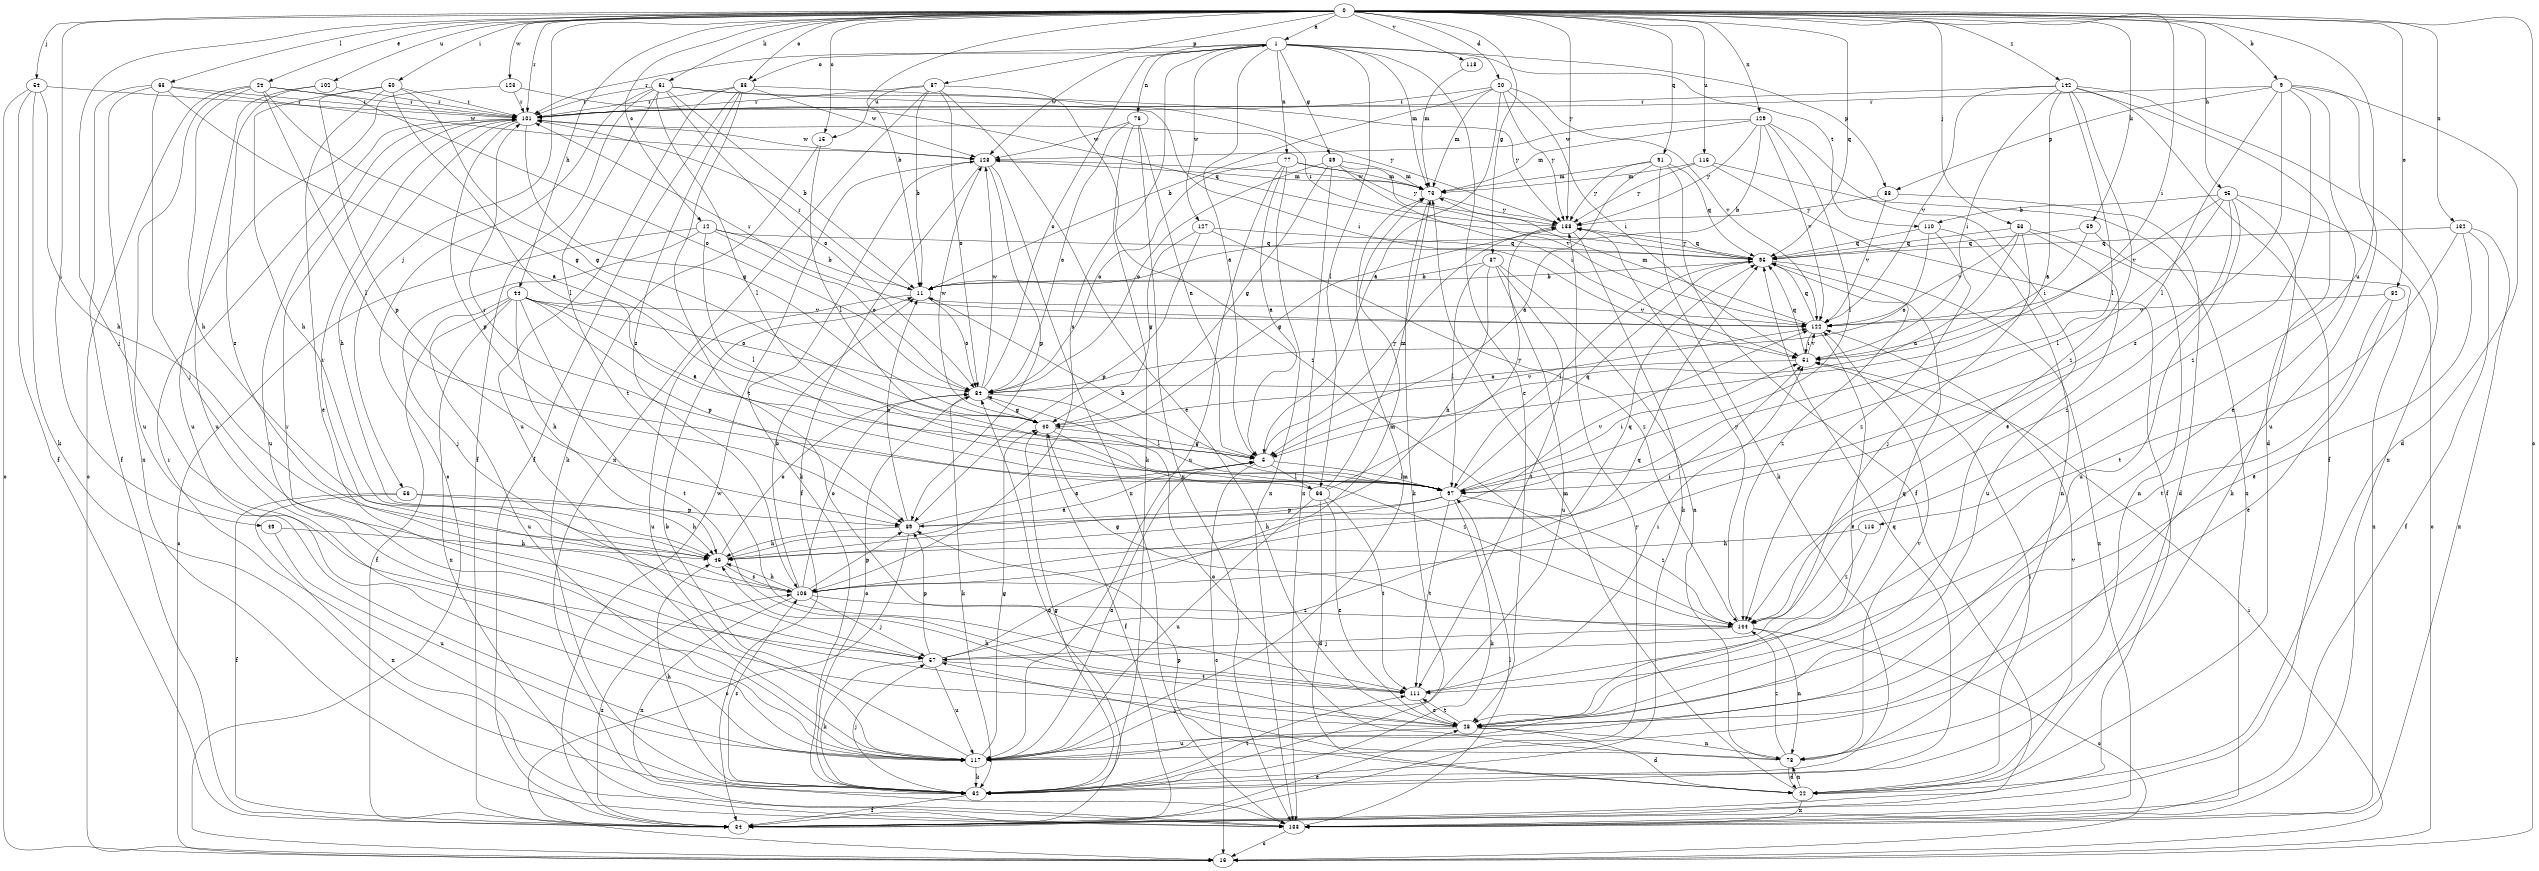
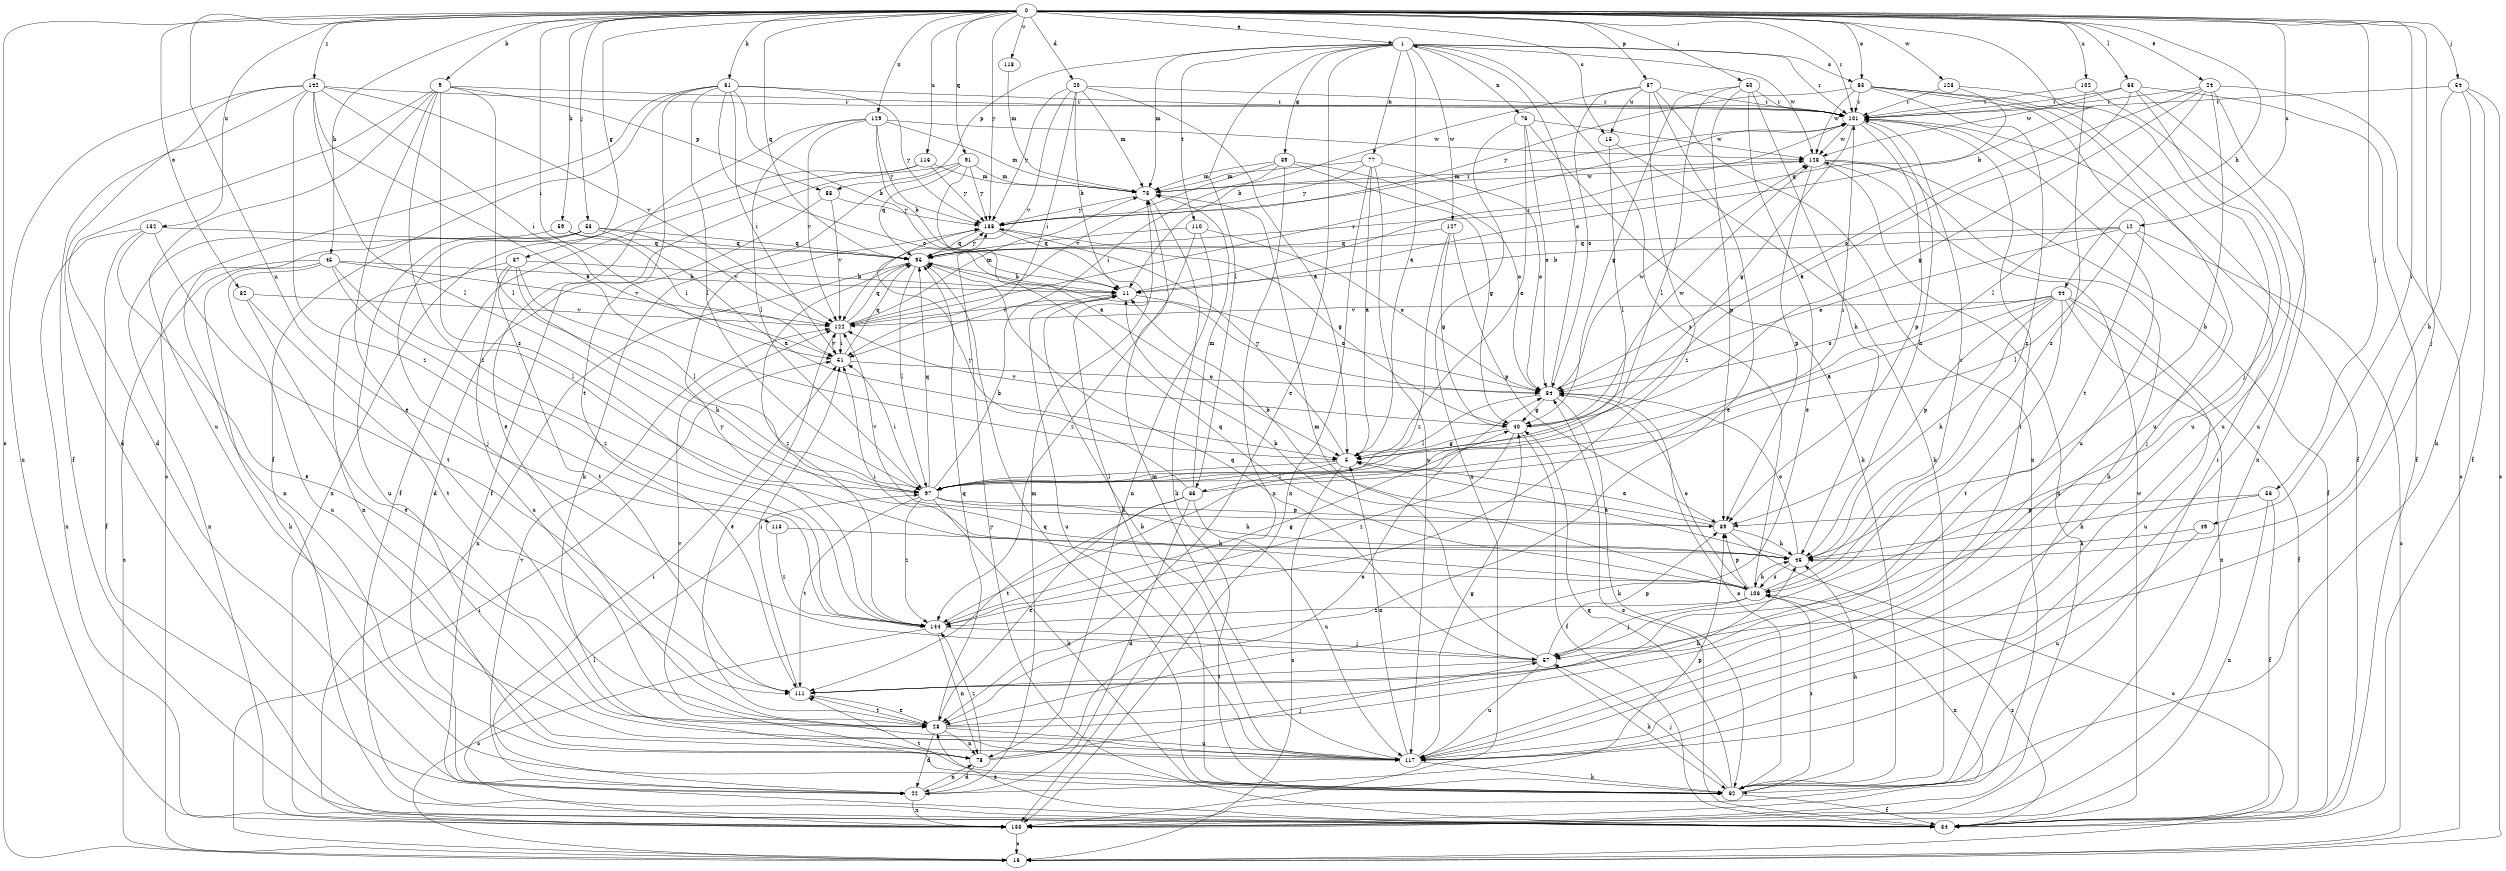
  strict digraph {
    0
    1
    9
    11
    12
    15
    16
    20
    24
    37
    44
    45
    49
    50
    51
    53
    54
    56
    57
    59
    61
    63
    82
    83
    87
    91
    95
    101
    n29 [label=102]
    113
    116
    118
    123
    129
    132
    138
    142
    5
    28
    39
    66
    73
    76
    77
    88
    106
    110
    127
    128
    n50 [label=97]
    22
    117
    144
    84
    122
    62
    40
    46
    78
    111
    89
    133
    34
    0 -> 1 [label=a]
    0 -> 9 [label=b]
    0 -> 11 [label=b]
    0 -> 12 [label=c]
    0 -> 15 [label=c]
    0 -> 16 [label=c]
    0 -> 20 [label=d]
    0 -> 24 [label=e]
    0 -> 37 [label=g]
    0 -> 44 [label=h]
    0 -> 45 [label=h]
    0 -> 49 [label=i]
    0 -> 50 [label=i]
    0 -> 51 [label=i]
    0 -> 53 [label=j]
    0 -> 54 [label=j]
    0 -> 56 [label=j]
    0 -> 57 [label=j]
    0 -> 59 [label=k]
    0 -> 61 [label=k]
    0 -> 63 [label=l]
    0 -> 82 [label=o]
    0 -> 83 [label=o]
    0 -> 87 [label=p]
    0 -> 91 [label=q]
    0 -> 95 [label=q]
    0 -> 101 [label=r]
    0 -> n29 [label=u]
    0 -> 113 [label=u]
    0 -> 116 [label=u]
    0 -> 118 [label=v]
    0 -> 123 [label=w]
    0 -> 129 [label=x]
    0 -> 132 [label=x]
    0 -> 138 [label=y]
    0 -> 142 [label=z]
    1 -> 83 [label=o]
    1 -> 101 [label=r]
    1 -> 5 [label=a]
    1 -> 28 [label=e]
    1 -> 39 [label=g]
    1 -> 66 [label=l]
    1 -> 73 [label=m]
    1 -> 76 [label=n]
    1 -> 77 [label=n]
    1 -> 88 [label=p]
    1 -> 106 [label=s]
    1 -> 110 [label=t]
    1 -> 127 [label=w]
    1 -> 128 [label=w]
    9 -> 101 [label=r]
    9 -> 28 [label=e]
    9 -> 88 [label=p]
    9 -> 106 [label=s]
    9 -> n50 [label=l]
    9 -> 22 [label=d]
    9 -> 117 [label=u]
    9 -> 144 [label=z]
    11 -> 101 [label=r]
    11 -> 117 [label=u]
    11 -> 84 [label=o]
    11 -> 122 [label=v]
    12 -> 11 [label=b]
    12 -> 16 [label=c]
    12 -> 57 [label=j]
    12 -> 95 [label=q]
    12 -> n50 [label=l]
    12 -> 84 [label=o]
    15 -> n50 [label=l]
    15 -> 62 [label=k]
    16 -> 51 [label=i]
    20 -> 11 [label=b]
    20 -> 51 [label=i]
    20 -> 101 [label=r]
    20 -> 138 [label=y]
    20 -> 5 [label=a]
    20 -> 73 [label=m]
    20 -> 122 [label=v]
    24 -> 16 [label=c]
    24 -> 101 [label=r]
    24 -> n50 [label=l]
    24 -> 117 [label=u]
    24 -> 84 [label=o]
    24 -> 40 [label=g]
    24 -> 46 [label=h]
    37 -> 11 [label=b]
    37 -> n50 [label=l]
    37 -> 117 [label=u]
    37 -> 46 [label=h]
    37 -> 78 [label=n]
    37 -> 111 [label=t]
    44 -> 5 [label=a]
    44 -> 117 [label=u]
    44 -> 84 [label=o]
    44 -> 122 [label=v]
    44 -> 46 [label=h]
    44 -> 111 [label=t]
    44 -> 89 [label=p]
    44 -> 133 [label=x]
    44 -> 34 [label=f]
-   45 -> 110 [label=b]
+   45 -> 11 [label=b]
    45 -> 16 [label=c]
    45 -> n50 [label=l]
    45 -> 117 [label=u]
    45 -> 144 [label=z]
    45 -> 122 [label=v]
    45 -> 62 [label=k]
    49 -> 117 [label=u]
    49 -> 46 [label=h]
    50 -> 101 [label=r]
    50 -> 28 [label=e]
    50 -> n50 [label=l]
    50 -> 40 [label=g]
    50 -> 46 [label=h]
    50 -> 89 [label=p]
    51 -> 95 [label=q]
    51 -> 84 [label=o]
    51 -> 122 [label=v]
    53 -> 57 [label=j]
    53 -> 95 [label=q]
    53 -> 5 [label=a]
    53 -> 117 [label=u]
    53 -> 122 [label=v]
    53 -> 78 [label=n]
    54 -> 16 [label=c]
    54 -> 101 [label=r]
    54 -> 62 [label=k]
    54 -> 46 [label=h]
    54 -> 34 [label=f]
    56 -> 46 [label=h]
    56 -> 89 [label=p]
    56 -> 133 [label=x]
    56 -> 34 [label=f]
    57 -> 95 [label=q]
    57 -> 73 [label=m]
    57 -> 117 [label=u]
    57 -> 62 [label=k]
    57 -> 111 [label=t]
    57 -> 89 [label=p]
    59 -> 51 [label=i]
    59 -> 95 [label=q]
    59 -> 133 [label=x]
    61 -> 11 [label=b]
    61 -> 16 [label=c]
    61 -> 51 [label=i]
    61 -> 101 [label=r]
    61 -> 138 [label=y]
    61 -> n50 [label=l]
    61 -> 84 [label=o]
    61 -> 111 [label=t]
    61 -> 34 [label=f]
    63 -> 57 [label=j]
    63 -> 101 [label=r]
    63 -> 5 [label=a]
    63 -> 128 [label=w]
    63 -> 133 [label=x]
    63 -> 34 [label=f]
    82 -> 28 [label=e]
    82 -> 122 [label=v]
    82 -> 111 [label=t]
    83 -> 101 [label=r]
    83 -> 138 [label=y]
    83 -> 106 [label=s]
    83 -> 128 [label=w]
    83 -> 117 [label=u]
    83 -> 111 [label=t]
    83 -> 34 [label=f]
    87 -> 11 [label=b]
    87 -> 15 [label=u]
    87 -> 101 [label=r]
    87 -> 28 [label=e]
    87 -> 144 [label=z]
    87 -> 84 [label=o]
    87 -> 133 [label=x]
    91 -> 95 [label=q]
    91 -> 138 [label=y]
    91 -> 5 [label=a]
    91 -> 73 [label=m]
    91 -> 62 [label=k]
    91 -> 34 [label=f]
    95 -> 11 [label=b]
    95 -> 138 [label=y]
    95 -> n50 [label=l]
    95 -> 144 [label=z]
    95 -> 133 [label=x]
    101 -> 128 [label=w]
    101 -> 117 [label=u]
    101 -> 40 [label=g]
    101 -> 46 [label=h]
    101 -> 89 [label=p]
    n29 -> 101 [label=r]
    n29 -> 106 [label=s]
    n29 -> 117 [label=u]
    113 -> 144 [label=z]
    113 -> 46 [label=h]
    116 -> 138 [label=y]
    116 -> 73 [label=m]
    116 -> 133 [label=x]
    116 -> 34 [label=f]
    118 -> 73 [label=m]
    123 -> 95 [label=q]
    123 -> 101 [label=r]
    123 -> 117 [label=u]
    129 -> 11 [label=b]
    129 -> 138 [label=y]
    129 -> 28 [label=e]
    129 -> 73 [label=m]
    129 -> 128 [label=w]
    129 -> n50 [label=l]
    129 -> 122 [label=v]
    132 -> 95 [label=q]
    132 -> 28 [label=e]
    132 -> 111 [label=t]
    132 -> 133 [label=x]
    132 -> 34 [label=f]
    138 -> 95 [label=q]
    138 -> 101 [label=r]
    138 -> 62 [label=k]
    138 -> 40 [label=g]
    142 -> 51 [label=i]
    142 -> 101 [label=r]
    142 -> 5 [label=a]
    142 -> n50 [label=l]
    142 -> 22 [label=d]
    142 -> 144 [label=z]
    142 -> 122 [label=v]
    142 -> 133 [label=x]
    142 -> 34 [label=f]
    5 -> 16 [label=c]
    5 -> 138 [label=y]
    5 -> 66 [label=l]
    5 -> n50 [label=l]
    28 -> 95 [label=q]
    28 -> 101 [label=r]
    28 -> 22 [label=d]
    28 -> 117 [label=u]
    28 -> 46 [label=h]
    28 -> 78 [label=n]
    28 -> 111 [label=t]
    39 -> 51 [label=i]
    39 -> 73 [label=m]
    39 -> 84 [label=o]
    39 -> 122 [label=v]
    39 -> 40 [label=g]
    39 -> 133 [label=x]
    66 -> 101 [label=r]
    66 -> 138 [label=y]
    66 -> 28 [label=e]
    66 -> 73 [label=m]
    66 -> 22 [label=d]
    66 -> 117 [label=u]
    66 -> 111 [label=t]
    73 -> 138 [label=y]
    73 -> 128 [label=w]
    73 -> 62 [label=k]
    76 -> 5 [label=a]
    76 -> 128 [label=w]
    76 -> 84 [label=o]
    76 -> 62 [label=k]
    76 -> 133 [label=x]
    77 -> 138 [label=y]
    77 -> 5 [label=a]
    77 -> 73 [label=m]
    77 -> 117 [label=u]
    77 -> 84 [label=o]
    77 -> 133 [label=x]
    88 -> 138 [label=y]
    88 -> 22 [label=d]
    88 -> 122 [label=v]
    106 -> 11 [label=b]
    106 -> 51 [label=i]
    106 -> 57 [label=j]
    106 -> 95 [label=q]
    106 -> 101 [label=r]
    106 -> 144 [label=z]
    106 -> 84 [label=o]
    106 -> 46 [label=h]
    106 -> 89 [label=p]
    106 -> 133 [label=x]
    110 -> 95 [label=q]
    110 -> 144 [label=z]
    110 -> 84 [label=o]
    110 -> 78 [label=n]
    127 -> 95 [label=q]
    127 -> 144 [label=z]
    127 -> 40 [label=g]
    127 -> 89 [label=p]
    128 -> 73 [label=m]
    128 -> 62 [label=k]
    128 -> 89 [label=p]
    128 -> 133 [label=x]
    128 -> 34 [label=f]
    n50 -> 11 [label=b]
    n50 -> 51 [label=i]
    n50 -> 95 [label=q]
    n50 -> 144 [label=z]
    n50 -> 62 [label=k]
    n50 -> 46 [label=h]
    n50 -> 111 [label=t]
    n50 -> 89 [label=p]
    22 -> 51 [label=i]
    22 -> 73 [label=m]
    22 -> 122 [label=v]
    22 -> 78 [label=n]
    22 -> 89 [label=p]
    22 -> 133 [label=x]
    117 -> 11 [label=b]
    117 -> 5 [label=a]
    117 -> 73 [label=m]
    117 -> 62 [label=k]
    117 -> 40 [label=g]
    144 -> 16 [label=c]
    144 -> 57 [label=j]
    144 -> 138 [label=y]
    144 -> 40 [label=g]
    144 -> 78 [label=n]
    84 -> 1 [label=o]
    84 -> 128 [label=w]
    84 -> n50 [label=l]
    84 -> 62 [label=k]
    84 -> 40 [label=g]
    122 -> 51 [label=i]
    122 -> 95 [label=q]
    122 -> 101 [label=r]
    122 -> 28 [label=e]
    122 -> 73 [label=m]
    62 -> 57 [label=j]
    62 -> 95 [label=q]
    62 -> 101 [label=r]
    62 -> 106 [label=s]
    62 -> 84 [label=o]
-   62 -> 40 [label=g]
+   62 -> 40 [label=q]
    62 -> 46 [label=h]
    62 -> 111 [label=t]
    62 -> 34 [label=f]
    40 -> 5 [label=g]
    40 -> 128 [label=w]
    40 -> 144 [label=z]
    40 -> 122 [label=v]
    40 -> 34 [label=f]
    46 -> 5 [label=a]
    46 -> 106 [label=s]
    46 -> 84 [label=o]
    78 -> 57 [label=j]
    78 -> 22 [label=d]
    78 -> 144 [label=z]
    78 -> 84 [label=o]
    78 -> 122 [label=v]
    111 -> 51 [label=i]
    111 -> 28 [label=e]
    89 -> 11 [label=b]
    89 -> 16 [label=c]
    89 -> 5 [label=a]
    89 -> 122 [label=v]
    89 -> 46 [label=h]
    133 -> 16 [label=c]
    133 -> n50 [label=l]
    34 -> 138 [label=y]
    34 -> 28 [label=e]
    34 -> 106 [label=s]
    34 -> 128 [label=w]
    34 -> 84 [label=o]
  }
